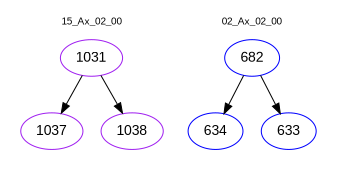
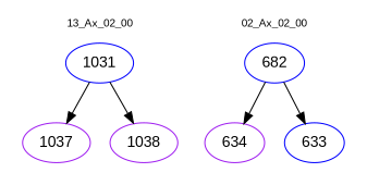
  digraph {
    fontname="Liberation Sans"
    node [color=blue fontname="Liberation Sans"]
    edge [color=black fontname="Liberation Sans"]
-   n1 [color=purple label=1031]
+   n1 [label=1031]
    n2 [color=purple label=1037]
    n3 [color=purple label=1038]
    n4 [label=682]
-   n5 [label=634]
+   n5 [color=purple label=634]
    n6 [label=633]
    subgraph cluster_1 {
      color=white
      fontsize=10
-     label="15_Ax_02_00"
+     label="13_Ax_02_00"
      n1
      n2
      n3
    }
    subgraph cluster_2 {
      color=white
      fontsize=10
      label="02_Ax_02_00"
      n4
      n5
      n6
    }
    n1 -> n2
    n1 -> n3
    n4 -> n5
    n4 -> n6
  }
